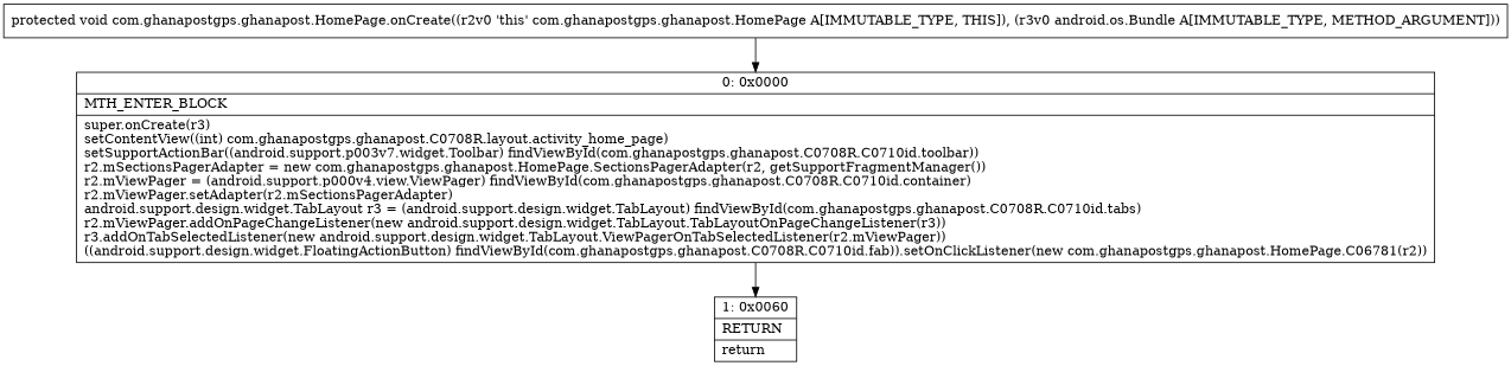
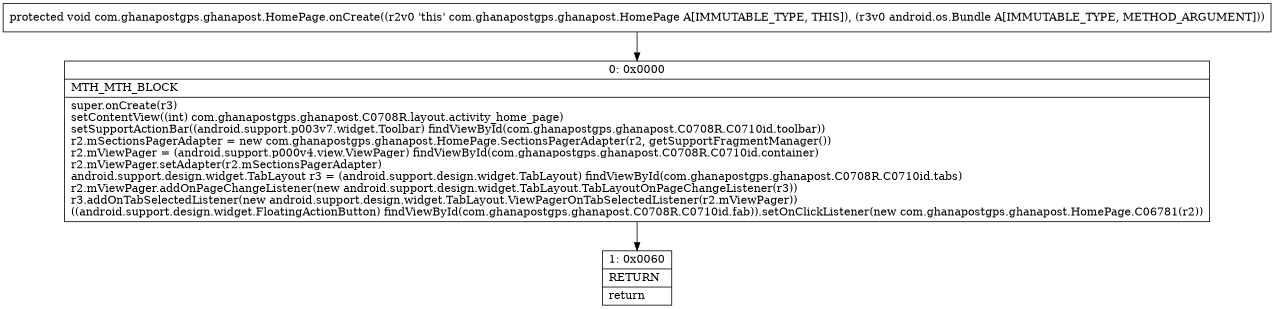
  digraph {
    node [shape=record]
-   n1 [label="{0\:\ 0x0000|MTH_ENTER_BLOCK\l|super.onCreate(r3)\lsetContentView((int) com.ghanapostgps.ghanapost.C0708R.layout.activity_home_page)\lsetSupportActionBar((android.support.p003v7.widget.Toolbar) findViewById(com.ghanapostgps.ghanapost.C0708R.C0710id.toolbar))\lr2.mSectionsPagerAdapter = new com.ghanapostgps.ghanapost.HomePage.SectionsPagerAdapter(r2, getSupportFragmentManager())\lr2.mViewPager = (android.support.p000v4.view.ViewPager) findViewById(com.ghanapostgps.ghanapost.C0708R.C0710id.container)\lr2.mViewPager.setAdapter(r2.mSectionsPagerAdapter)\landroid.support.design.widget.TabLayout r3 = (android.support.design.widget.TabLayout) findViewById(com.ghanapostgps.ghanapost.C0708R.C0710id.tabs)\lr2.mViewPager.addOnPageChangeListener(new android.support.design.widget.TabLayout.TabLayoutOnPageChangeListener(r3))\lr3.addOnTabSelectedListener(new android.support.design.widget.TabLayout.ViewPagerOnTabSelectedListener(r2.mViewPager))\l((android.support.design.widget.FloatingActionButton) findViewById(com.ghanapostgps.ghanapost.C0708R.C0710id.fab)).setOnClickListener(new com.ghanapostgps.ghanapost.HomePage.C06781(r2))\l}"]
+   n1 [label="{0\:\ 0x0000|MTH_MTH_BLOCK\l|super.onCreate(r3)\lsetContentView((int) com.ghanapostgps.ghanapost.C0708R.layout.activity_home_page)\lsetSupportActionBar((android.support.p003v7.widget.Toolbar) findViewById(com.ghanapostgps.ghanapost.C0708R.C0710id.toolbar))\lr2.mSectionsPagerAdapter = new com.ghanapostgps.ghanapost.HomePage.SectionsPagerAdapter(r2, getSupportFragmentManager())\lr2.mViewPager = (android.support.p000v4.view.ViewPager) findViewById(com.ghanapostgps.ghanapost.C0708R.C0710id.container)\lr2.mViewPager.setAdapter(r2.mSectionsPagerAdapter)\landroid.support.design.widget.TabLayout r3 = (android.support.design.widget.TabLayout) findViewById(com.ghanapostgps.ghanapost.C0708R.C0710id.tabs)\lr2.mViewPager.addOnPageChangeListener(new android.support.design.widget.TabLayout.TabLayoutOnPageChangeListener(r3))\lr3.addOnTabSelectedListener(new android.support.design.widget.TabLayout.ViewPagerOnTabSelectedListener(r2.mViewPager))\l((android.support.design.widget.FloatingActionButton) findViewById(com.ghanapostgps.ghanapost.C0708R.C0710id.fab)).setOnClickListener(new com.ghanapostgps.ghanapost.HomePage.C06781(r2))\l}"]
    n2 [label="{1\:\ 0x0060|RETURN\l|return\l}"]
    n3 [label="{protected void com.ghanapostgps.ghanapost.HomePage.onCreate((r2v0 'this' com.ghanapostgps.ghanapost.HomePage A[IMMUTABLE_TYPE, THIS]), (r3v0 android.os.Bundle A[IMMUTABLE_TYPE, METHOD_ARGUMENT])) }"]
    n1 -> n2
    n3 -> n1
  }
